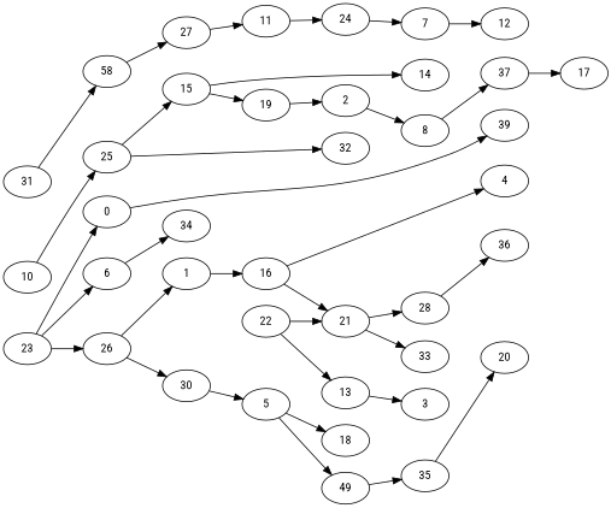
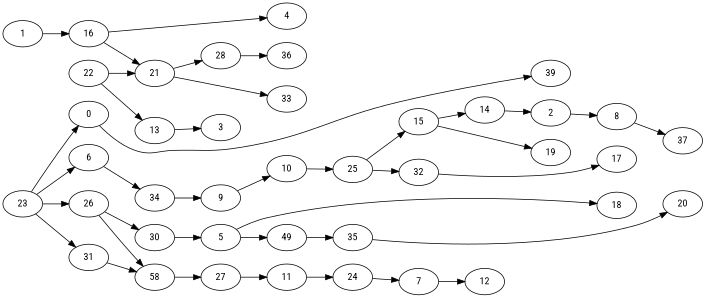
  digraph {
    fontname="Roboto Condensed"
    rankdir=LR
    node [fontname="Roboto Condensed"]
    edge [fontname="Roboto Condensed" weight=0]
    0
    39
    1
    16
    4
    21
    28
    33
    22
    13
    36
    3
    2
    8
    37
    17
    5
    18
    n19 [label=49]
    35
    20
    6
    34
+   9
    10
    25
    15
    32
    7
    12
    14
    19
    11
    24
    23
    26
    31
    30
    n39 [label=58]
    27
    0 -> 39
    1 -> 16 [weight=1]
    16 -> 4
    16 -> 21
    21 -> 28
    21 -> 33
    28 -> 36
    22 -> 21 [weight=1]
    22 -> 13
    13 -> 3
    2 -> 8
    8 -> 37
-   37 -> 17
+   32 -> 17
    5 -> 18
    5 -> n19
    n19 -> 35
    35 -> 20
    6 -> 34
+   34 -> 9
+   9 -> 10
    10 -> 25
    25 -> 15
    25 -> 32
    15 -> 14
    15 -> 19
    7 -> 12 [weight=2]
-   19 -> 2
+   14 -> 2
    11 -> 24
    24 -> 7
    23 -> 0
    23 -> 6
    23 -> 26 [weight=1]
-   26 -> 1
+   23 -> 31
+   26 -> n39
    26 -> 30
    31 -> n39
    30 -> 5
    n39 -> 27
    27 -> 11
  }
